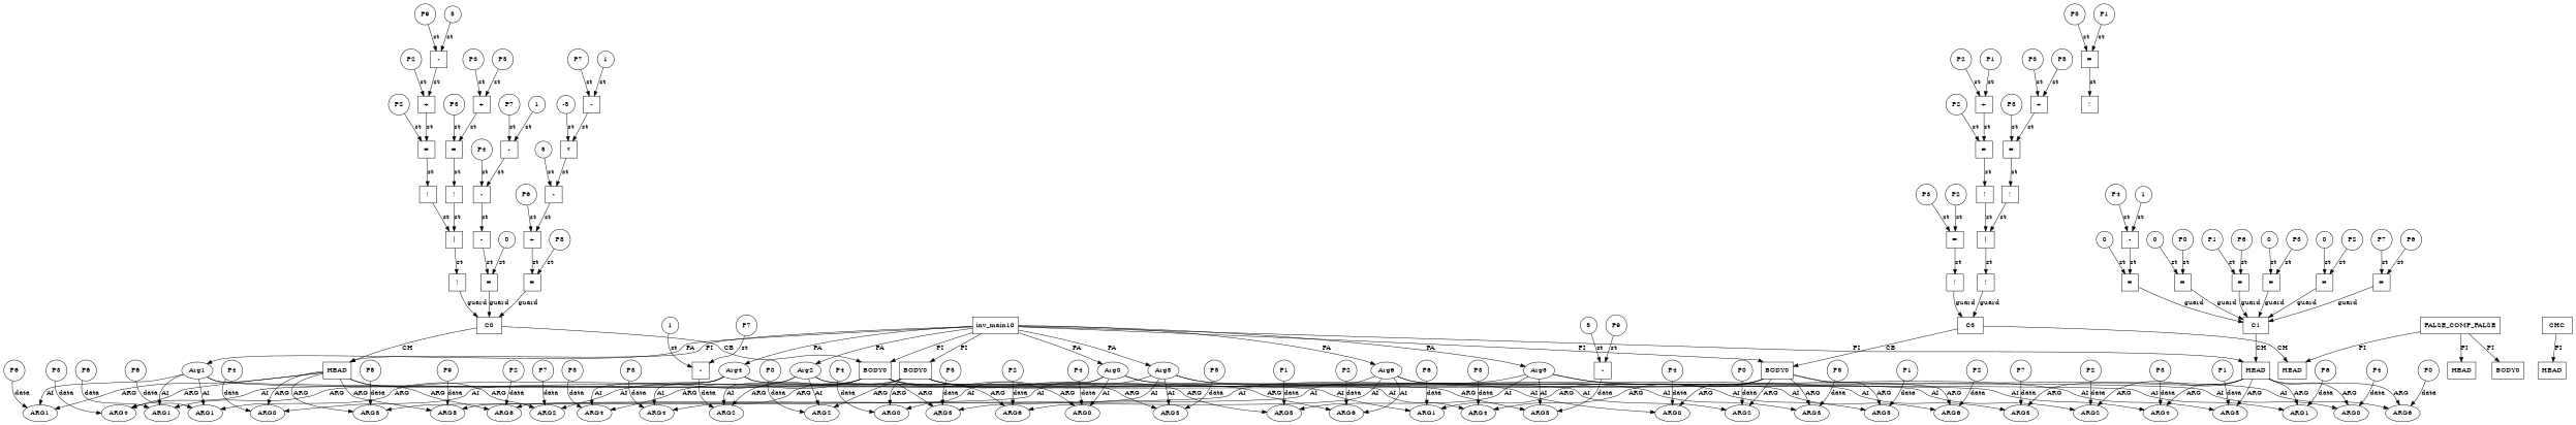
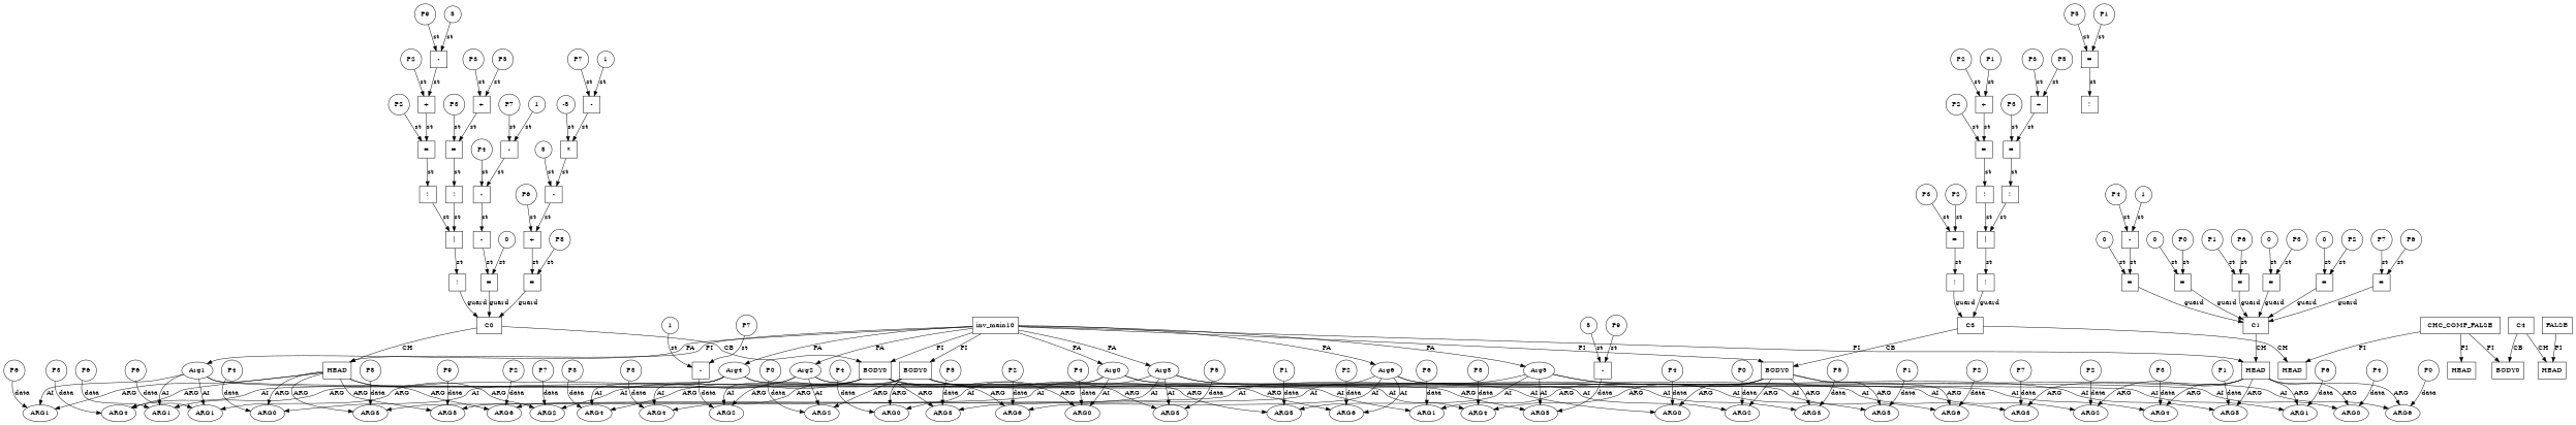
  digraph {
    node [shape=circle]
    n1 [GNNNodeID=0 label=inv_main10 nodeName=predicate_0 shape=box]
    n2 [GNNNodeID=1 label=Arg0 nodeName=predicateArgument_0 shape=ellipse]
    n3 [GNNNodeID=2 label=Arg1 nodeName=predicateArgument_1 shape=ellipse]
    n4 [GNNNodeID=3 label=Arg2 nodeName=predicateArgument_2 shape=ellipse]
    n5 [GNNNodeID=4 label=Arg3 nodeName=predicateArgument_3 shape=ellipse]
    n6 [GNNNodeID=5 label=Arg4 nodeName=predicateArgument_4 shape=ellipse]
    n7 [GNNNodeID=6 label=Arg5 nodeName=predicateArgument_5 shape=ellipse]
    n8 [GNNNodeID=7 label=Arg6 nodeName=predicateArgument_6 shape=ellipse]
    n9 [GNNNodeID=47 label=HEAD nodeName=clauseHead_0 shape=box]
    n10 [GNNNodeID=62 label=BODY0 nodeName=clauseBody_0 shape=box]
    n11 [GNNNodeID=102 label=HEAD nodeName=clauseHead_1 shape=box]
    n12 [GNNNodeID=123 label=BODY0 nodeName=clauseBody_1 shape=box]
    n13 [GNNNodeID=158 label=BODY0 nodeName=clauseBody_2 shape=box]
    n14 [GNNNodeID=48 label=ARG0 nodeName=clauseArgument_0 shape=ellipse]
    n15 [GNNNodeID=63 label=ARG0 nodeName=clauseArgument_7 shape=ellipse]
    n16 [GNNNodeID=103 label=ARG0 nodeName=clauseArgument_14 shape=ellipse]
    n17 [GNNNodeID=124 label=ARG0 nodeName=clauseArgument_21 shape=ellipse]
    n18 [GNNNodeID=159 label=ARG0 nodeName=clauseArgument_28 shape=ellipse]
    n19 [GNNNodeID=50 label=ARG1 nodeName=clauseArgument_1 shape=ellipse]
    n20 [GNNNodeID=65 label=ARG1 nodeName=clauseArgument_8 shape=ellipse]
    n21 [GNNNodeID=105 label=ARG1 nodeName=clauseArgument_15 shape=ellipse]
    n22 [GNNNodeID=126 label=ARG1 nodeName=clauseArgument_22 shape=ellipse]
    n23 [GNNNodeID=161 label=ARG1 nodeName=clauseArgument_29 shape=ellipse]
    n24 [GNNNodeID=52 label=ARG2 nodeName=clauseArgument_2 shape=ellipse]
    n25 [GNNNodeID=67 label=ARG2 nodeName=clauseArgument_9 shape=ellipse]
    n26 [GNNNodeID=107 label=ARG2 nodeName=clauseArgument_16 shape=ellipse]
    n27 [GNNNodeID=128 label=ARG2 nodeName=clauseArgument_23 shape=ellipse]
    n28 [GNNNodeID=163 label=ARG2 nodeName=clauseArgument_30 shape=ellipse]
    n29 [GNNNodeID=54 label=ARG3 nodeName=clauseArgument_3 shape=ellipse]
    n30 [GNNNodeID=71 label=ARG3 nodeName=clauseArgument_10 shape=ellipse]
    n31 [GNNNodeID=109 label=ARG3 nodeName=clauseArgument_17 shape=ellipse]
    n32 [GNNNodeID=130 label=ARG3 nodeName=clauseArgument_24 shape=ellipse]
    n33 [GNNNodeID=165 label=ARG3 nodeName=clauseArgument_31 shape=ellipse]
    n34 [GNNNodeID=56 label=ARG4 nodeName=clauseArgument_4 shape=ellipse]
    n35 [GNNNodeID=73 label=ARG4 nodeName=clauseArgument_11 shape=ellipse]
    n36 [GNNNodeID=111 label=ARG4 nodeName=clauseArgument_18 shape=ellipse]
    n37 [GNNNodeID=132 label=ARG4 nodeName=clauseArgument_25 shape=ellipse]
    n38 [GNNNodeID=167 label=ARG4 nodeName=clauseArgument_32 shape=ellipse]
    n39 [GNNNodeID=58 label=ARG5 nodeName=clauseArgument_5 shape=ellipse]
    n40 [GNNNodeID=75 label=ARG5 nodeName=clauseArgument_12 shape=ellipse]
    n41 [GNNNodeID=113 label=ARG5 nodeName=clauseArgument_19 shape=ellipse]
    n42 [GNNNodeID=134 label=ARG5 nodeName=clauseArgument_26 shape=ellipse]
    n43 [GNNNodeID=169 label=ARG5 nodeName=clauseArgument_33 shape=ellipse]
    n44 [GNNNodeID=60 label=ARG6 nodeName=clauseArgument_6 shape=ellipse]
    n45 [GNNNodeID=79 label=ARG6 nodeName=clauseArgument_13 shape=ellipse]
    n46 [GNNNodeID=115 label=ARG6 nodeName=clauseArgument_20 shape=ellipse]
    n47 [GNNNodeID=136 label=ARG6 nodeName=clauseArgument_27 shape=ellipse]
    n48 [GNNNodeID=171 label=ARG6 nodeName=clauseArgument_34 shape=ellipse]
-   n49 [GNNNodeID=8 label=FALSE_COMP_FALSE nodeName=predicate_1 shape=box]
+   n49 [GNNNodeID=8 label=CHC_COMP_FALSE nodeName=predicate_1 shape=box]
    n50 [GNNNodeID=122 label=HEAD nodeName=clauseHead_2 shape=box]
    n51 [GNNNodeID=157 label=HEAD nodeName=clauseHead_3 shape=box]
    n52 [GNNNodeID=176 label=BODY0 nodeName=clauseBody_3 shape=box]
-   n53 [GNNNodeID=9 label=CHC nodeName=predicate_2 shape=box]
+   n53 [GNNNodeID=9 label=FALSE nodeName=predicate_2 shape=box]
    n54 [GNNNodeID=175 label=HEAD nodeName=clauseHead_4 shape=box]
    n55 [GNNNodeID=10 label=C0 nodeName=clause_0 shape=box]
    n56 [GNNNodeID=11 label="=" nodeName=">=_11" shape=square]
    n57 [GNNNodeID=12 label=0 nodeName="0_12"]
    n58 [GNNNodeID=13 label="-" nodeName="-_13" shape=square]
    n59 [GNNNodeID=14 label="-" nodeName="-_14" shape=square]
    n60 [GNNNodeID=15 label=P4 nodeName=P4_15]
    n61 [GNNNodeID=16 label="-" nodeName="-_16" shape=square]
    n62 [GNNNodeID=17 label=P7 nodeName=P7_17]
    n63 [GNNNodeID=18 label=1 nodeName="1_18"]
    n64 [GNNNodeID=20 label="=" nodeName="=_20" shape=square]
    n65 [GNNNodeID=21 label=P8 nodeName=P8_21]
    n66 [GNNNodeID=22 label="+" nodeName="+_22" shape=square]
    n67 [GNNNodeID=23 label="-" nodeName="-_23" shape=square]
    n68 [GNNNodeID=24 label=5 nodeName="5_24"]
    n69 [GNNNodeID=25 label="*" nodeName="*_25" shape=square]
    n70 [GNNNodeID=26 label=-5 nodeName="-5_26"]
    n71 [GNNNodeID=27 label="-" nodeName="-_27" shape=square]
    n72 [GNNNodeID=28 label=P7 nodeName=P7_28]
    n73 [GNNNodeID=29 label=1 nodeName="1_29"]
    n74 [GNNNodeID=30 label=P6 nodeName=P6_30]
    n75 [GNNNodeID=31 label="!" nodeName="!_31" shape=square]
    n76 [GNNNodeID=32 label="|" nodeName="|_32" shape=square]
    n77 [GNNNodeID=33 label="!" nodeName="!_33" shape=square]
    n78 [GNNNodeID=34 label="=" nodeName="=_34" shape=square]
    n79 [GNNNodeID=35 label=P2 nodeName=P2_35]
    n80 [GNNNodeID=36 label="+" nodeName="+_36" shape=square]
    n81 [GNNNodeID=37 label=P2 nodeName=P2_37]
    n82 [GNNNodeID=38 label="-" nodeName="-_38" shape=square]
    n83 [GNNNodeID=39 label=P9 nodeName=P9_39]
    n84 [GNNNodeID=40 label=5 nodeName="5_40"]
    n85 [GNNNodeID=41 label="!" nodeName="!_41" shape=square]
    n86 [GNNNodeID=42 label="=" nodeName="=_42" shape=square]
    n87 [GNNNodeID=43 label=P3 nodeName=P3_43]
    n88 [GNNNodeID=44 label="+" nodeName="+_44" shape=square]
    n89 [GNNNodeID=45 label=P3 nodeName=P3_45]
    n90 [GNNNodeID=46 label=P5 nodeName=P5_46]
    n91 [GNNNodeID=49 label=P4 nodeName=P4_49]
    n92 [GNNNodeID=51 label=P6 nodeName=P6_51]
    n93 [GNNNodeID=53 label=P7 nodeName=P7_53]
    n94 [GNNNodeID=55 label=P8 nodeName=P8_55]
    n95 [GNNNodeID=57 label=P3 nodeName=P3_57]
    n96 [GNNNodeID=59 label=P9 nodeName=P9_59]
    n97 [GNNNodeID=61 label=P2 nodeName=P2_61]
    n98 [GNNNodeID=64 label=P4 nodeName=P4_64]
    n99 [GNNNodeID=66 label=P6 nodeName=P6_66]
    n100 [GNNNodeID=68 label="-" nodeName="-_68" shape=square]
    n101 [GNNNodeID=69 label=P7 nodeName=P7_69]
    n102 [GNNNodeID=70 label=1 nodeName="1_70"]
    n103 [GNNNodeID=72 label=P5 nodeName=P5_72]
    n104 [GNNNodeID=74 label=P3 nodeName=P3_74]
    n105 [GNNNodeID=76 label="-" nodeName="-_76" shape=square]
    n106 [GNNNodeID=77 label=P9 nodeName=P9_77]
    n107 [GNNNodeID=78 label=5 nodeName="5_78"]
    n108 [GNNNodeID=80 label=P2 nodeName=P2_80]
    n109 [GNNNodeID=81 label=C1 nodeName=clause_1 shape=box]
    n110 [GNNNodeID=82 label="=" nodeName=">=_82" shape=square]
    n111 [GNNNodeID=83 label=0 nodeName="0_83"]
    n112 [GNNNodeID=84 label="-" nodeName="-_84" shape=square]
    n113 [GNNNodeID=85 label=P4 nodeName=P4_85]
    n114 [GNNNodeID=86 label=1 nodeName="1_86"]
    n115 [GNNNodeID=87 label="=" nodeName="=_87" shape=square]
    n116 [GNNNodeID=88 label=0 nodeName="0_88"]
    n117 [GNNNodeID=89 label=P0 nodeName=P0_89]
    n118 [GNNNodeID=90 label="=" nodeName="=_90" shape=square]
    n119 [GNNNodeID=91 label=P1 nodeName=P1_91]
    n120 [GNNNodeID=92 label=P6 nodeName=P6_92]
    n121 [GNNNodeID=93 label="=" nodeName="=_93" shape=square]
    n122 [GNNNodeID=94 label=0 nodeName="0_94"]
    n123 [GNNNodeID=95 label=P3 nodeName=P3_95]
    n124 [GNNNodeID=96 label="=" nodeName="=_96" shape=square]
    n125 [GNNNodeID=97 label=0 nodeName="0_97"]
    n126 [GNNNodeID=98 label=P2 nodeName=P2_98]
    n127 [GNNNodeID=99 label="=" nodeName="=_99" shape=square]
    n128 [GNNNodeID=100 label=P7 nodeName=P7_100]
    n129 [GNNNodeID=101 label=P6 nodeName=P6_101]
    n130 [GNNNodeID=104 label=P4 nodeName=P4_104]
    n131 [GNNNodeID=106 label=P6 nodeName=P6_106]
    n132 [GNNNodeID=108 label=P2 nodeName=P2_108]
    n133 [GNNNodeID=110 label=P7 nodeName=P7_110]
    n134 [GNNNodeID=112 label=P3 nodeName=P3_112]
    n135 [GNNNodeID=114 label=P1 nodeName=P1_114]
    n136 [GNNNodeID=116 label=P0 nodeName=P0_116]
    n137 [GNNNodeID=118 label="!" nodeName="!_118" shape=square]
    n138 [GNNNodeID=119 label="=" nodeName="=_119" shape=square]
    n139 [GNNNodeID=120 label=P5 nodeName=P5_120]
    n140 [GNNNodeID=121 label=P1 nodeName=P1_121]
    n141 [GNNNodeID=125 label=P4 nodeName=P4_125]
    n142 [GNNNodeID=127 label=P6 nodeName=P6_127]
    n143 [GNNNodeID=129 label=P0 nodeName=P0_129]
    n144 [GNNNodeID=131 label=P5 nodeName=P5_131]
    n145 [GNNNodeID=133 label=P3 nodeName=P3_133]
    n146 [GNNNodeID=135 label=P1 nodeName=P1_135]
    n147 [GNNNodeID=137 label=P2 nodeName=P2_137]
    n148 [GNNNodeID=138 label=C3 nodeName=clause_3 shape=box]
    n149 [GNNNodeID=139 label="!" nodeName="!_139" shape=square]
    n150 [GNNNodeID=140 label="=" nodeName="=_140" shape=square]
    n151 [GNNNodeID=141 label=P3 nodeName=P3_141]
    n152 [GNNNodeID=142 label=P2 nodeName=P2_142]
    n153 [GNNNodeID=143 label="!" nodeName="!_143" shape=square]
    n154 [GNNNodeID=144 label="|" nodeName="|_144" shape=square]
    n155 [GNNNodeID=145 label="!" nodeName="!_145" shape=square]
    n156 [GNNNodeID=146 label="=" nodeName="=_146" shape=square]
    n157 [GNNNodeID=147 label=P2 nodeName=P2_147]
    n158 [GNNNodeID=148 label="+" nodeName="+_148" shape=square]
    n159 [GNNNodeID=149 label=P2 nodeName=P2_149]
    n160 [GNNNodeID=150 label=P1 nodeName=P1_150]
    n161 [GNNNodeID=151 label="!" nodeName="!_151" shape=square]
    n162 [GNNNodeID=152 label="=" nodeName="=_152" shape=square]
    n163 [GNNNodeID=153 label=P3 nodeName=P3_153]
    n164 [GNNNodeID=154 label="+" nodeName="+_154" shape=square]
    n165 [GNNNodeID=155 label=P3 nodeName=P3_155]
    n166 [GNNNodeID=156 label=P5 nodeName=P5_156]
    n167 [GNNNodeID=160 label=P4 nodeName=P4_160]
    n168 [GNNNodeID=162 label=P6 nodeName=P6_162]
    n169 [GNNNodeID=164 label=P0 nodeName=P0_164]
    n170 [GNNNodeID=166 label=P5 nodeName=P5_166]
    n171 [GNNNodeID=168 label=P3 nodeName=P3_168]
    n172 [GNNNodeID=170 label=P1 nodeName=P1_170]
    n173 [GNNNodeID=172 label=P2 nodeName=P2_172]
+   n174 [GNNNodeID=173 label=C4 nodeName=clause_4 shape=box]
    n1 -> n2 [label=PA]
    n1 -> n3 [label=PA]
    n1 -> n4 [label=PA]
    n1 -> n5 [label=PA]
    n1 -> n6 [label=PA]
    n1 -> n7 [label=PA]
    n1 -> n8 [label=PA]
    n1 -> n9 [label=PI]
    n1 -> n10 [label=PI]
    n1 -> n11 [label=PI]
    n1 -> n12 [label=PI]
    n1 -> n13 [label=PI]
    n2 -> n14 [label=AI]
    n2 -> n15 [label=AI]
    n2 -> n16 [label=AI]
    n2 -> n17 [label=AI]
    n2 -> n18 [label=AI]
    n3 -> n19 [label=AI]
    n3 -> n20 [label=AI]
    n3 -> n21 [label=AI]
    n3 -> n22 [label=AI]
    n3 -> n23 [label=AI]
    n4 -> n24 [label=AI]
    n4 -> n25 [label=AI]
    n4 -> n26 [label=AI]
    n4 -> n27 [label=AI]
    n4 -> n28 [label=AI]
    n5 -> n29 [label=AI]
    n5 -> n30 [label=AI]
    n5 -> n31 [label=AI]
    n5 -> n32 [label=AI]
    n5 -> n33 [label=AI]
    n6 -> n34 [label=AI]
    n6 -> n35 [label=AI]
    n6 -> n36 [label=AI]
    n6 -> n37 [label=AI]
    n6 -> n38 [label=AI]
    n7 -> n39 [label=AI]
    n7 -> n40 [label=AI]
    n7 -> n41 [label=AI]
    n7 -> n42 [label=AI]
    n7 -> n43 [label=AI]
    n8 -> n44 [label=AI]
    n8 -> n45 [label=AI]
    n8 -> n46 [label=AI]
    n8 -> n47 [label=AI]
    n8 -> n48 [label=AI]
    n9 -> n14 [label=ARG]
    n9 -> n19 [label=ARG]
    n9 -> n24 [label=ARG]
    n9 -> n29 [label=ARG]
    n9 -> n34 [label=ARG]
    n9 -> n39 [label=ARG]
    n9 -> n44 [label=ARG]
    n10 -> n15 [label=ARG]
    n10 -> n20 [label=ARG]
    n10 -> n25 [label=ARG]
    n10 -> n30 [label=ARG]
    n10 -> n35 [label=ARG]
    n10 -> n40 [label=ARG]
    n10 -> n45 [label=ARG]
    n11 -> n16 [label=ARG]
    n11 -> n21 [label=ARG]
    n11 -> n26 [label=ARG]
    n11 -> n31 [label=ARG]
    n11 -> n36 [label=ARG]
    n11 -> n41 [label=ARG]
    n11 -> n46 [label=ARG]
    n12 -> n17 [label=ARG]
    n12 -> n22 [label=ARG]
    n12 -> n27 [label=ARG]
    n12 -> n32 [label=ARG]
    n12 -> n37 [label=ARG]
    n12 -> n42 [label=ARG]
    n12 -> n47 [label=ARG]
    n13 -> n18 [label=ARG]
    n13 -> n23 [label=ARG]
    n13 -> n28 [label=ARG]
    n13 -> n33 [label=ARG]
    n13 -> n38 [label=ARG]
    n13 -> n43 [label=ARG]
    n13 -> n48 [label=ARG]
    n49 -> n50 [label=PI]
    n49 -> n51 [label=PI]
    n49 -> n52 [label=PI]
    n53 -> n54 [label=PI]
    n55 -> n9 [label=CH]
    n55 -> n10 [label=CB]
    n56 -> n55 [label=guard]
    n57 -> n56 [label=st]
    n58 -> n56 [label=st]
    n59 -> n58 [label=st]
    n60 -> n59 [label=st]
    n61 -> n59 [label=st]
    n62 -> n61 [label=st]
    n63 -> n61 [label=st]
    n64 -> n55 [label=guard]
    n65 -> n64 [label=st]
    n66 -> n64 [label=st]
    n67 -> n66 [label=st]
    n68 -> n67 [label=st]
    n69 -> n67 [label=st]
    n70 -> n69 [label=st]
    n71 -> n69 [label=st]
    n72 -> n71 [label=st]
    n73 -> n71 [label=st]
    n74 -> n66 [label=st]
    n75 -> n55 [label=guard]
    n76 -> n75 [label=st]
    n77 -> n76 [label=st]
    n78 -> n77 [label=st]
    n79 -> n78 [label=st]
    n80 -> n78 [label=st]
    n81 -> n80 [label=st]
    n82 -> n80 [label=st]
    n83 -> n82 [label=st]
    n84 -> n82 [label=st]
    n85 -> n76 [label=st]
    n86 -> n85 [label=st]
    n87 -> n86 [label=st]
    n88 -> n86 [label=st]
    n89 -> n88 [label=st]
    n90 -> n88 [label=st]
    n91 -> n14 [label=data]
    n92 -> n19 [label=data]
    n93 -> n24 [label=data]
    n94 -> n29 [label=data]
    n95 -> n34 [label=data]
    n96 -> n39 [label=data]
    n97 -> n44 [label=data]
    n98 -> n15 [label=data]
    n99 -> n20 [label=data]
    n100 -> n25 [label=data]
    n101 -> n100 [label=st]
    n102 -> n100 [label=st]
    n103 -> n30 [label=data]
    n104 -> n35 [label=data]
    n105 -> n40 [label=data]
    n106 -> n105 [label=st]
    n107 -> n105 [label=st]
    n108 -> n45 [label=data]
    n109 -> n11 [label=CH]
    n110 -> n109 [label=guard]
    n111 -> n110 [label=st]
    n112 -> n110 [label=st]
    n113 -> n112 [label=st]
    n114 -> n112 [label=st]
    n115 -> n109 [label=guard]
    n116 -> n115 [label=st]
    n117 -> n115 [label=st]
    n118 -> n109 [label=guard]
    n119 -> n118 [label=st]
    n120 -> n118 [label=st]
    n121 -> n109 [label=guard]
    n122 -> n121 [label=st]
    n123 -> n121 [label=st]
    n124 -> n109 [label=guard]
    n125 -> n124 [label=st]
    n126 -> n124 [label=st]
    n127 -> n109 [label=guard]
    n128 -> n127 [label=st]
    n129 -> n127 [label=st]
    n130 -> n16 [label=data]
    n131 -> n21 [label=data]
    n132 -> n26 [label=data]
    n133 -> n31 [label=data]
    n134 -> n36 [label=data]
    n135 -> n41 [label=data]
    n136 -> n46 [label=data]
    n138 -> n137 [label=st]
    n139 -> n138 [label=st]
    n140 -> n138 [label=st]
    n141 -> n17 [label=data]
    n142 -> n22 [label=data]
    n143 -> n27 [label=data]
    n144 -> n32 [label=data]
    n145 -> n37 [label=data]
    n146 -> n42 [label=data]
    n147 -> n47 [label=data]
    n148 -> n13 [label=CB]
    n148 -> n51 [label=CH]
    n149 -> n148 [label=guard]
    n150 -> n149 [label=st]
    n151 -> n150 [label=st]
    n152 -> n150 [label=st]
    n153 -> n148 [label=guard]
    n154 -> n153 [label=st]
    n155 -> n154 [label=st]
    n156 -> n155 [label=st]
    n157 -> n156 [label=st]
    n158 -> n156 [label=st]
    n159 -> n158 [label=st]
    n160 -> n158 [label=st]
    n161 -> n154 [label=st]
    n162 -> n161 [label=st]
    n163 -> n162 [label=st]
    n164 -> n162 [label=st]
    n165 -> n164 [label=st]
    n166 -> n164 [label=st]
    n167 -> n18 [label=data]
    n168 -> n23 [label=data]
    n169 -> n28 [label=data]
    n170 -> n33 [label=data]
    n171 -> n38 [label=data]
    n172 -> n43 [label=data]
    n173 -> n48 [label=data]
+   n174 -> n52 [label=CB]
+   n174 -> n54 [label=CH]
  }
